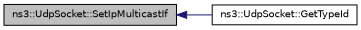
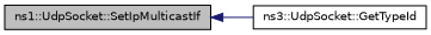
  digraph {
    rankdir=LR
    node [color=black fontname=Helvetica fontsize=10 shape=record style=filled]
-   n1 [fillcolor=grey75 fontcolor=black height=0.2 label="ns3::UdpSocket::SetIpMulticastIf" width=0.4]
+   n1 [fillcolor=grey75 fontcolor=black height=0.2 label="ns1::UdpSocket::SetIpMulticastIf" width=0.4]
    n2 [fillcolor=white height=0.2 label="ns3::UdpSocket::GetTypeId" width=0.4]
    n1 -> n2 [color=midnightblue dir=back fontname=Helvetica fontsize=10 labelfontname=Helvetica labelfontsize=10 style=solid]
  }
